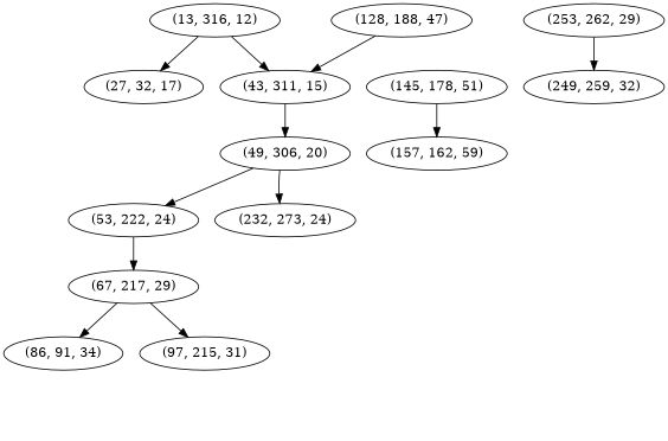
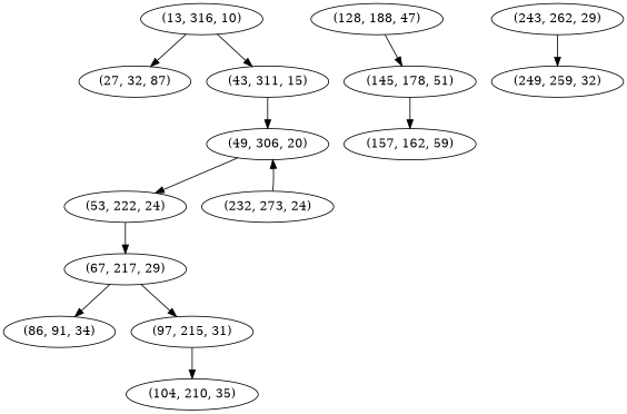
  digraph {
-   "(13, 316, 12)"
-   "(27, 32, 17)"
+   "(13, 316, 12)" [label="(13, 316, 10)"]
+   "(27, 32, 17)" [label="(27, 32, 87)"]
    "(43, 311, 15)"
    "(49, 306, 20)"
    "(53, 222, 24)"
    "(232, 273, 24)"
    "(67, 217, 29)"
    "(86, 91, 34)"
    "(97, 215, 31)"
+   "(104, 210, 35)"
    "(128, 188, 47)"
    "(145, 178, 51)"
    "(157, 162, 59)"
-   "(243, 262, 29)" [label="(253, 262, 29)"]
+   "(243, 262, 29)"
    "(249, 259, 32)"
    "(13, 316, 12)" -> "(27, 32, 17)"
    "(13, 316, 12)" -> "(43, 311, 15)"
    "(43, 311, 15)" -> "(49, 306, 20)"
    "(49, 306, 20)" -> "(53, 222, 24)"
-   "(49, 306, 20)" -> "(232, 273, 24)"
+   "(232, 273, 24)" -> "(49, 306, 20)"
    "(53, 222, 24)" -> "(67, 217, 29)"
    "(67, 217, 29)" -> "(86, 91, 34)"
    "(67, 217, 29)" -> "(97, 215, 31)"
-   "(128, 188, 47)" -> "(43, 311, 15)"
+   "(97, 215, 31)" -> "(104, 210, 35)"
+   "(128, 188, 47)" -> "(145, 178, 51)"
    "(145, 178, 51)" -> "(157, 162, 59)"
    "(243, 262, 29)" -> "(249, 259, 32)"
  }
